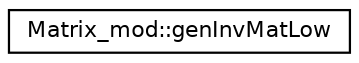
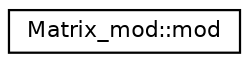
  digraph {
    rankdir=LR
-   n1 [color=black fillcolor=white fontname=Helvetica fontsize=10 height=0.2 label="Matrix_mod::genInvMatLow" shape=record style=filled width=0.4]
+   n1 [color=black fillcolor=white fontname=Helvetica fontsize=10 height=0.2 label="Matrix_mod::mod" shape=record style=filled width=0.4]
  }
